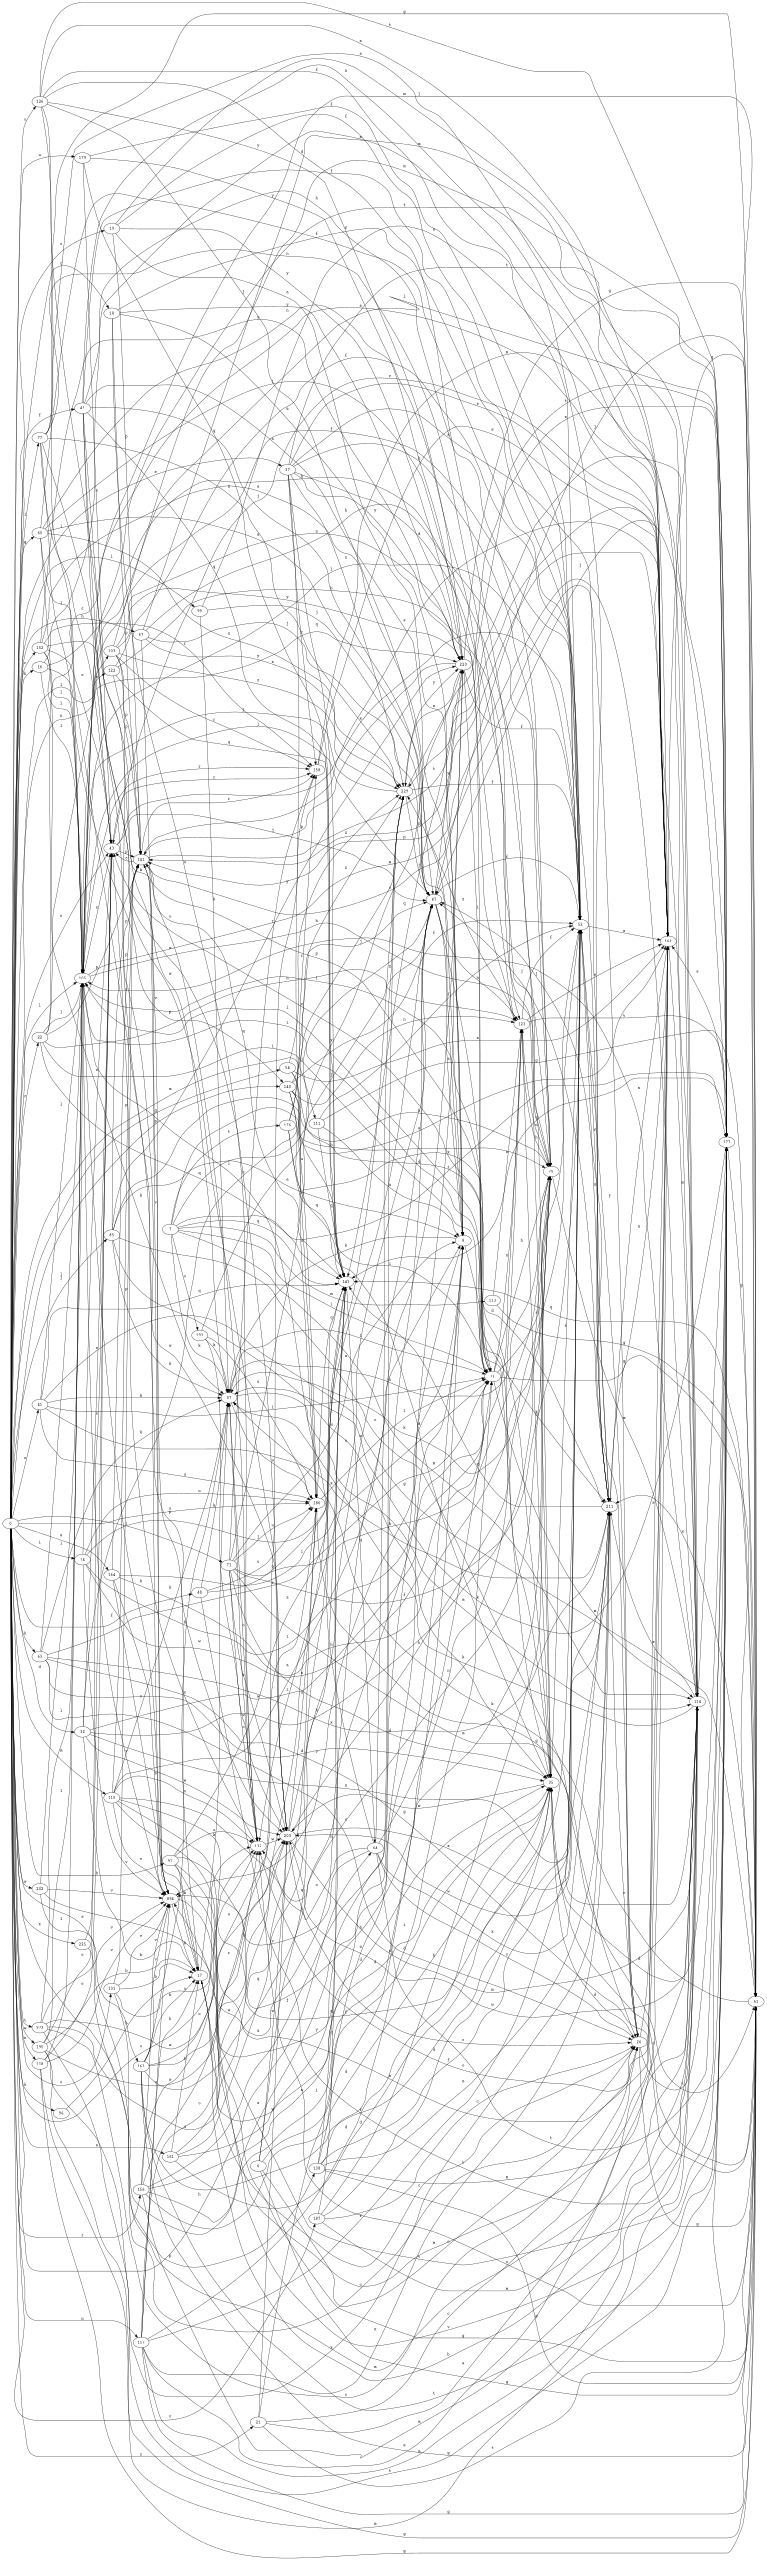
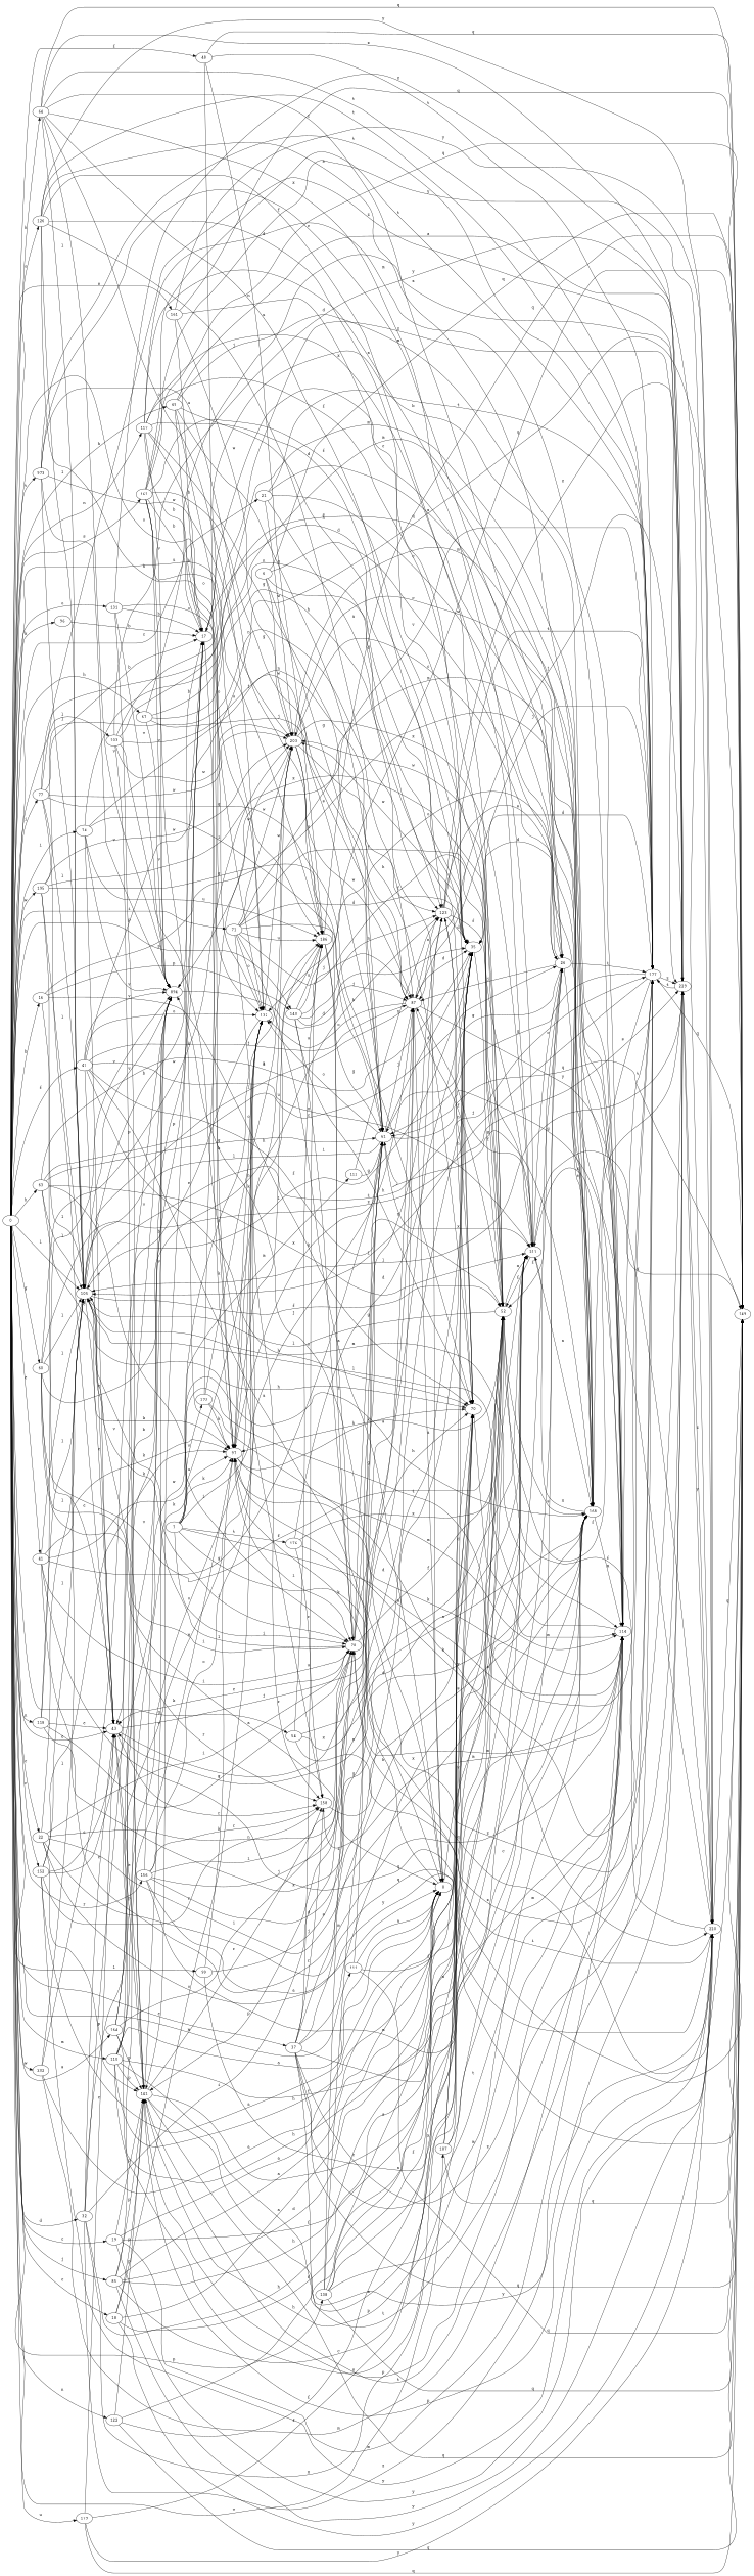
  strict digraph {
    fontname="Courier Prime"
    rankdir=LR
    node [fontname="Courier Prime"]
    edge [fontname="Courier Prime"]
    0
    16
    18
    19
    21
    22
    32
    37
    41
    43
    48
    49
    54
    60
    63
    64
    67
    69
    71
    74
    77
    85
    96
    99
    103
    105
    110
    111
    117
    118
    122
    126
    131
    132
    138
    140
    152
    156
    161
    163
    164
    n42 [label=973]
    179
    186
    187
    195
    202
-   225
    168
    70
    8
    141
    52
    220
    114
    26
    203
    177
    149
    78
    123
    211
    17
    229
    35
    158
    61
    97
    87
    n70 [label=894]
    6
    7
    113
    176
    193
    0 -> 16 [label=b]
    0 -> 18 [label=c]
    0 -> 19 [label=c]
    0 -> 21 [label=c]
    0 -> 22 [label=c]
    0 -> 32 [label=d]
    0 -> 37 [label=e]
    0 -> 41 [label=e]
    0 -> 43 [label=e]
    0 -> 48 [label=f]
    0 -> 49 [label=f]
    0 -> 54 [label=g]
    0 -> 60 [label=g]
    0 -> 63 [label=h]
    0 -> 64 [label=h]
    0 -> 67 [label=h]
    0 -> 69 [label=h]
    0 -> 71 [label=i]
    0 -> 74 [label=i]
    0 -> 77 [label=i]
    0 -> 85 [label=j]
    0 -> 96 [label=k]
    0 -> 99 [label=l]
    0 -> 103 [label=l]
    0 -> 105 [label=l]
    0 -> 110 [label=m]
    0 -> 111 [label=m]
    0 -> 117 [label=n]
    0 -> 118 [label=n]
    0 -> 122 [label=n]
    0 -> 126 [label=o]
    0 -> 131 [label=o]
    0 -> 132 [label=o]
    0 -> 138 [label=p]
    0 -> 140 [label=p]
    0 -> 152 [label=r]
    0 -> 156 [label=r]
    0 -> 161 [label=s]
    0 -> 163 [label=s]
    0 -> 164 [label=s]
    0 -> n42 [label=t]
    0 -> 179 [label=u]
    0 -> 186 [label=u]
    0 -> 187 [label=v]
    0 -> 195 [label=w]
    0 -> 202 [label=w]
-   0 -> 225 [label=z]
    16 -> 105 [label=l]
    16 -> 140 [label=p]
    16 -> 168 [label=s]
    16 -> 70 [label=h]
    18 -> 132 [label=o]
    18 -> 8 [label=a]
    18 -> 141 [label=p]
    18 -> 52 [label=f]
    18 -> 220 [label=y]
    19 -> 8 [label=a]
    19 -> 141 [label=p]
    19 -> 52 [label=f]
    19 -> 220 [label=y]
    19 -> 114 [label=m]
    21 -> 168 [label=s]
    21 -> 8 [label=a]
    21 -> 26 [label=c]
    21 -> 203 [label=w]
    21 -> 177 [label=t]
    22 -> 105 [label=l]
    22 -> 168 [label=s]
    22 -> 141 [label=p]
    22 -> 220 [label=y]
    22 -> 149 [label=q]
    22 -> 78 [label=i]
    22 -> 123 [label=n]
    32 -> 43 [label=e]
    32 -> 70 [label=h]
    32 -> 203 [label=w]
    32 -> 78 [label=i]
    32 -> 211 [label=x]
    32 -> 17 [label=b]
    32 -> 229 [label=z]
    37 -> 186 [label=u]
    37 -> 168 [label=s]
    37 -> 70 [label=h]
    37 -> 220 [label=y]
    37 -> 177 [label=t]
    37 -> 149 [label=q]
    37 -> 211 [label=x]
    37 -> 229 [label=z]
    37 -> 35 [label=d]
    37 -> 158 [label=r]
    41 -> 105 [label=l]
    41 -> 186 [label=u]
    41 -> 149 [label=q]
    41 -> 78 [label=i]
    41 -> 211 [label=x]
    41 -> 61 [label=g]
    41 -> 97 [label=k]
    43 -> 141 [label=p]
    43 -> 211 [label=x]
    43 -> 158 [label=r]
    43 -> 87 [label=j]
    48 -> 186 [label=u]
    48 -> 177 [label=t]
    48 -> 149 [label=q]
    48 -> 97 [label=k]
    49 -> 43 [label=e]
    49 -> 132 [label=o]
    49 -> 70 [label=h]
    49 -> 8 [label=a]
    49 -> 52 [label=f]
    49 -> 149 [label=q]
    49 -> 211 [label=x]
    49 -> 87 [label=j]
    49 -> n70 [label=v]
    54 -> 186 [label=u]
    54 -> 168 [label=s]
    54 -> 229 [label=z]
    54 -> 35 [label=d]
    60 -> 105 [label=l]
    60 -> 8 [label=a]
    60 -> 52 [label=f]
    60 -> 203 [label=w]
    60 -> 78 [label=i]
    60 -> 123 [label=n]
    60 -> 229 [label=z]
    63 -> 105 [label=l]
    63 -> 26 [label=c]
    63 -> 78 [label=i]
    63 -> 211 [label=x]
    63 -> 35 [label=d]
    63 -> 61 [label=g]
    63 -> 97 [label=k]
    64 -> 105 [label=l]
    64 -> 132 [label=o]
    64 -> 26 [label=c]
    64 -> 177 [label=t]
-   149 -> 64 [label=q]
+   64 -> 149 [label=q]
    64 -> 123 [label=n]
    64 -> 211 [label=x]
    64 -> 229 [label=z]
    64 -> n70 [label=v]
    67 -> 70 [label=h]
    67 -> 114 [label=m]
    67 -> 229 [label=z]
    67 -> 87 [label=j]
    67 -> n70 [label=v]
    69 -> 132 [label=o]
    69 -> 70 [label=h]
    69 -> 114 [label=m]
    69 -> 17 [label=b]
    69 -> 229 [label=z]
    69 -> 61 [label=g]
    71 -> 132 [label=o]
    71 -> 186 [label=u]
    71 -> 70 [label=h]
    71 -> 8 [label=a]
    71 -> 52 [label=f]
    71 -> 114 [label=m]
    71 -> 203 [label=w]
    71 -> 35 [label=d]
    71 -> 158 [label=r]
    71 -> 87 [label=j]
    74 -> 43 [label=e]
    74 -> 186 [label=u]
    74 -> 78 [label=i]
    74 -> 123 [label=n]
    74 -> 87 [label=j]
    74 -> n70 [label=v]
    77 -> 43 [label=e]
    77 -> 105 [label=l]
    77 -> 168 [label=s]
    77 -> 203 [label=w]
    77 -> 123 [label=n]
    77 -> 229 [label=z]
    77 -> 61 [label=g]
    85 -> 70 [label=h]
    85 -> 8 [label=a]
    85 -> 141 [label=p]
    85 -> 220 [label=y]
    85 -> 26 [label=c]
    85 -> 35 [label=d]
    85 -> 97 [label=k]
    96 -> 17 [label=b]
    99 -> 168 [label=s]
    99 -> 97 [label=k]
    99 -> 87 [label=j]
    103 -> 141 [label=p]
    103 -> 220 [label=y]
    103 -> 114 [label=m]
    103 -> 203 [label=w]
    103 -> 123 [label=n]
    103 -> 229 [label=z]
    103 -> 158 [label=r]
    105 -> 43 [label=e]
    105 -> 70 [label=h]
    105 -> 52 [label=f]
    105 -> 114 [label=m]
    105 -> 177 [label=t]
    105 -> 78 [label=i]
    105 -> 17 [label=b]
    105 -> 158 [label=r]
    105 -> n70 [label=v]
    110 -> 132 [label=o]
    110 -> 168 [label=s]
    110 -> 70 [label=h]
    110 -> 8 [label=a]
    110 -> 141 [label=p]
    110 -> 52 [label=f]
    110 -> 177 [label=t]
    110 -> 97 [label=k]
    110 -> n70 [label=v]
    111 -> 8 [label=a]
    111 -> 52 [label=f]
    111 -> 149 [label=q]
    111 -> 61 [label=g]
    117 -> 132 [label=o]
    117 -> 168 [label=s]
    117 -> 52 [label=f]
    117 -> 114 [label=m]
    117 -> 211 [label=x]
    117 -> 17 [label=b]
    117 -> 35 [label=d]
    117 -> 61 [label=g]
    117 -> n70 [label=v]
    118 -> 43 [label=e]
    118 -> 105 [label=l]
    118 -> 114 [label=m]
    118 -> 61 [label=g]
    118 -> n70 [label=v]
    122 -> 70 [label=h]
    122 -> 141 [label=p]
    122 -> 52 [label=f]
    122 -> 149 [label=q]
    126 -> 105 [label=l]
    126 -> 168 [label=s]
    126 -> 52 [label=f]
    126 -> 220 [label=y]
    126 -> 177 [label=t]
    126 -> 35 [label=d]
    126 -> 97 [label=k]
    126 -> 87 [label=j]
    131 -> 132 [label=o]
    131 -> 141 [label=p]
    131 -> 17 [label=b]
    131 -> 229 [label=z]
    131 -> n70 [label=v]
    132 -> 43 [label=e]
    132 -> 203 [label=w]
    132 -> 97 [label=k]
    138 -> 8 [label=a]
    138 -> 52 [label=f]
    138 -> 114 [label=m]
    138 -> 149 [label=q]
    138 -> 78 [label=i]
    138 -> 211 [label=x]
    138 -> 61 [label=g]
    140 -> 186 [label=u]
    140 -> 70 [label=h]
    140 -> 52 [label=f]
    140 -> 149 [label=q]
    140 -> 78 [label=i]
    140 -> 123 [label=n]
    140 -> 87 [label=j]
    152 -> 43 [label=e]
    152 -> 105 [label=l]
    152 -> 8 [label=a]
    152 -> 220 [label=y]
    152 -> 203 [label=w]
    152 -> 158 [label=r]
    152 -> 97 [label=k]
    156 -> 132 [label=o]
    156 -> 8 [label=a]
    156 -> 114 [label=m]
    156 -> 78 [label=i]
    156 -> 35 [label=d]
    156 -> 158 [label=r]
    156 -> 87 [label=j]
    156 -> n70 [label=v]
    161 -> 220 [label=y]
    161 -> 203 [label=w]
    161 -> 149 [label=q]
    161 -> 17 [label=b]
    161 -> 35 [label=d]
    163 -> 186 [label=u]
    163 -> 52 [label=f]
    163 -> 220 [label=y]
    163 -> 177 [label=t]
    163 -> 149 [label=q]
    163 -> 17 [label=b]
    163 -> 61 [label=g]
    163 -> 97 [label=k]
    163 -> n70 [label=v]
    164 -> 70 [label=h]
    164 -> 141 [label=p]
    164 -> 78 [label=i]
    164 -> 17 [label=b]
    164 -> n70 [label=v]
    n42 -> 105 [label=l]
    n42 -> 186 [label=u]
    n42 -> 26 [label=c]
    n42 -> 203 [label=w]
    n42 -> 177 [label=t]
    n42 -> n70 [label=v]
    179 -> 43 [label=e]
    179 -> 52 [label=f]
    179 -> 220 [label=y]
    179 -> 149 [label=q]
    186 -> 149 [label=q]
    186 -> 78 [label=i]
    186 -> 61 [label=g]
-   187 -> 70 [label=h]
+   187 -> 70 [label=v]
    187 -> 114 [label=m]
    187 -> 26 [label=c]
    187 -> 149 [label=q]
    187 -> 35 [label=d]
    195 -> 43 [label=e]
    195 -> 105 [label=l]
    195 -> 203 [label=w]
    195 -> 211 [label=x]
    195 -> 17 [label=b]
    195 -> 61 [label=g]
    202 -> 105 [label=l]
    202 -> 8 [label=a]
    202 -> 114 [label=m]
    202 -> n70 [label=v]
-   225 -> 43 [label=e]
-   225 -> 26 [label=c]
    168 -> 43 [label=e]
    168 -> 132 [label=o]
    168 -> 141 [label=p]
    168 -> 114 [label=m]
    168 -> 211 [label=x]
    168 -> 61 [label=g]
    70 -> 114 [label=m]
    70 -> 123 [label=n]
    8 -> 211 [label=x]
    8 -> 97 [label=k]
    8 -> n70 [label=v]
    141 -> 43 [label=e]
    141 -> 168 [label=s]
    141 -> 26 [label=c]
    141 -> 177 [label=t]
    141 -> 149 [label=q]
    141 -> 158 [label=r]
    141 -> n70 [label=v]
    52 -> 105 [label=l]
    52 -> 168 [label=s]
    52 -> 211 [label=x]
    52 -> 97 [label=k]
    220 -> 141 [label=p]
    220 -> 52 [label=f]
    220 -> 149 [label=q]
    220 -> 78 [label=i]
    220 -> 229 [label=z]
    220 -> 61 [label=g]
    114 -> 105 [label=l]
    114 -> 141 [label=p]
    114 -> 203 [label=w]
    114 -> 177 [label=t]
    114 -> 211 [label=x]
    114 -> 17 [label=b]
    114 -> 97 [label=k]
    26 -> 168 [label=s]
    26 -> 52 [label=f]
    26 -> 177 [label=t]
    26 -> 35 [label=d]
    26 -> 61 [label=g]
    26 -> 87 [label=j]
    203 -> 186 [label=u]
    203 -> 70 [label=h]
    203 -> 114 [label=m]
    203 -> 26 [label=c]
    203 -> 211 [label=x]
    203 -> 87 [label=w]
    177 -> 105 [label=l]
    177 -> 168 [label=s]
    177 -> 149 [label=q]
    177 -> 229 [label=z]
    177 -> 35 [label=d]
    177 -> 61 [label=g]
    177 -> 97 [label=k]
    177 -> 87 [label=j]
    177 -> n70 [label=v]
    78 -> 43 [label=e]
    78 -> 105 [label=l]
    78 -> 70 [label=h]
    78 -> 141 [label=p]
    78 -> 52 [label=f]
    78 -> 114 [label=m]
    78 -> 123 [label=n]
    78 -> 61 [label=g]
    123 -> 168 [label=s]
    123 -> 70 [label=h]
    123 -> 52 [label=f]
    123 -> 177 [label=t]
    123 -> 229 [label=z]
    123 -> 35 [label=d]
    211 -> 168 [label=s]
    211 -> 52 [label=f]
    211 -> 26 [label=c]
    211 -> 203 [label=w]
    211 -> 149 [label=q]
    211 -> 87 [label=j]
    17 -> 141 [label=p]
    17 -> 26 [label=c]
    17 -> 35 [label=d]
    17 -> 97 [label=k]
    229 -> 105 [label=l]
    229 -> 52 [label=f]
    229 -> 220 [label=y]
    229 -> 177 [label=t]
    229 -> 87 [label=j]
    35 -> 105 [label=l]
    35 -> 52 [label=f]
    35 -> 203 [label=w]
    158 -> 168 [label=s]
    158 -> 114 [label=m]
    61 -> 105 [label=l]
    61 -> 132 [label=o]
    61 -> 149 [label=q]
    61 -> 211 [label=x]
    61 -> 35 [label=d]
    61 -> 97 [label=k]
    61 -> 87 [label=j]
    97 -> 132 [label=o]
    97 -> 186 [label=u]
    97 -> 70 [label=h]
    97 -> 114 [label=m]
    97 -> 78 [label=i]
    87 -> 105 [label=l]
    87 -> 132 [label=o]
    87 -> 8 [label=a]
    87 -> 52 [label=f]
    87 -> 220 [label=y]
    87 -> 123 [label=n]
    87 -> 35 [label=d]
    n70 -> 17 [label=b]
    n70 -> 35 [label=d]
    6 -> 26 [label=c]
    6 -> 203 [label=w]
    6 -> 149 [label=q]
    6 -> 35 [label=d]
    6 -> 61 [label=g]
    7 -> 168 [label=s]
    7 -> 114 [label=m]
    7 -> 177 [label=t]
    7 -> 149 [label=q]
    7 -> 78 [label=i]
    7 -> 97 [label=k]
    7 -> 87 [label=j]
    7 -> 113 [label=m]
    7 -> 176 [label=t]
    7 -> 193 [label=v]
    113 -> 123 [label=n]
    113 -> 61 [label=g]
    176 -> 211 [label=x]
    176 -> 229 [label=z]
    176 -> 35 [label=d]
    176 -> 158 [label=r]
    193 -> 186 [label=u]
    193 -> 220 [label=y]
    193 -> 203 [label=w]
    193 -> 97 [label=k]
  }
